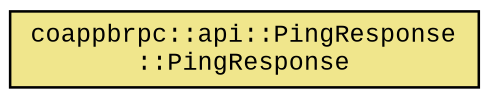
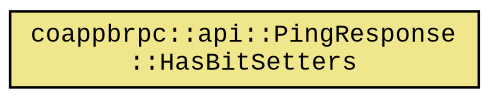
  digraph {
    rankdir=LR
    fontname="Liberation Mono"
-   n1 [color=black fillcolor=khaki fontname="Liberation Mono" fontsize=10 height=0.2 label="coappbrpc::api::PingResponse\l::PingResponse" shape=record style=filled width=0.4]
+   n1 [color=black fillcolor=khaki fontname="Liberation Mono" fontsize=10 height=0.2 label="coappbrpc::api::PingResponse\l::HasBitSetters" shape=record style=filled width=0.4]
  }
